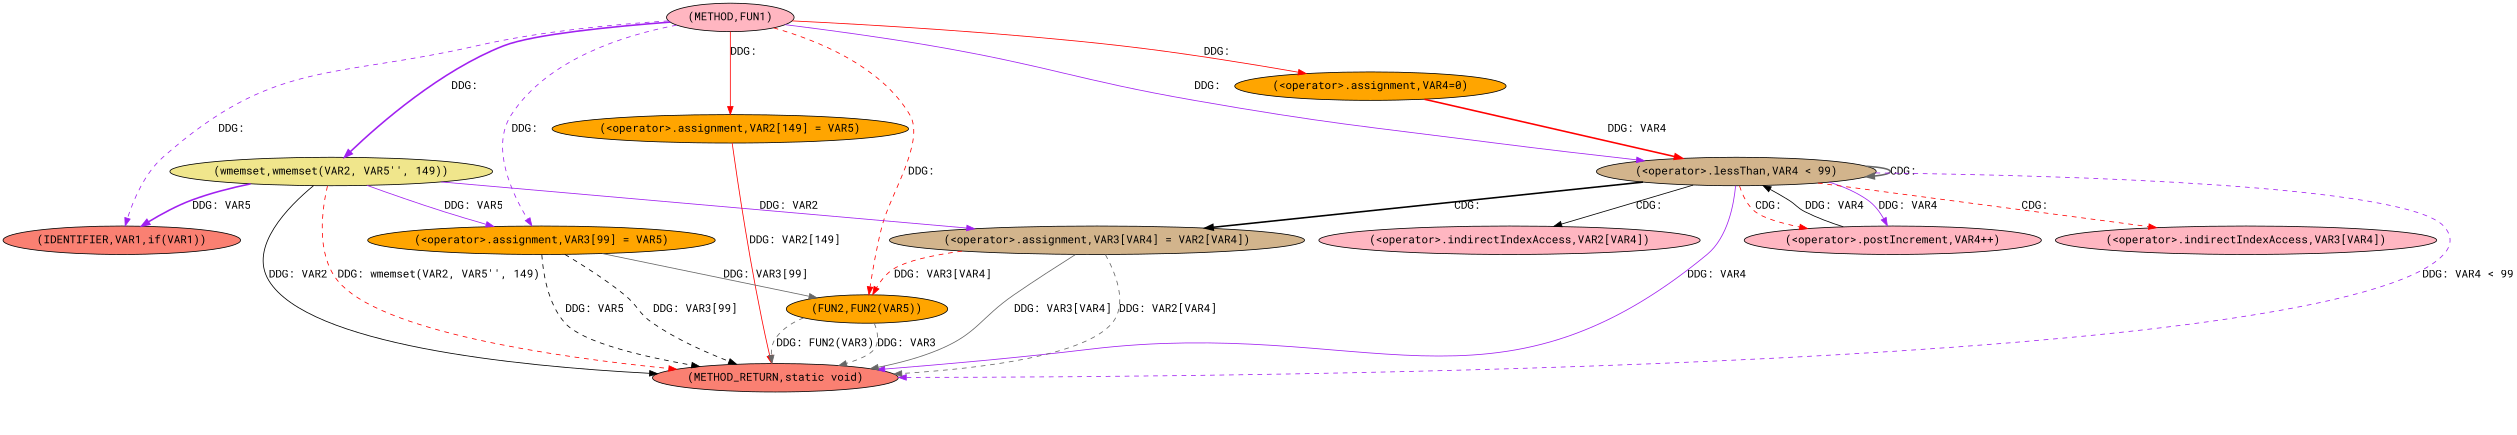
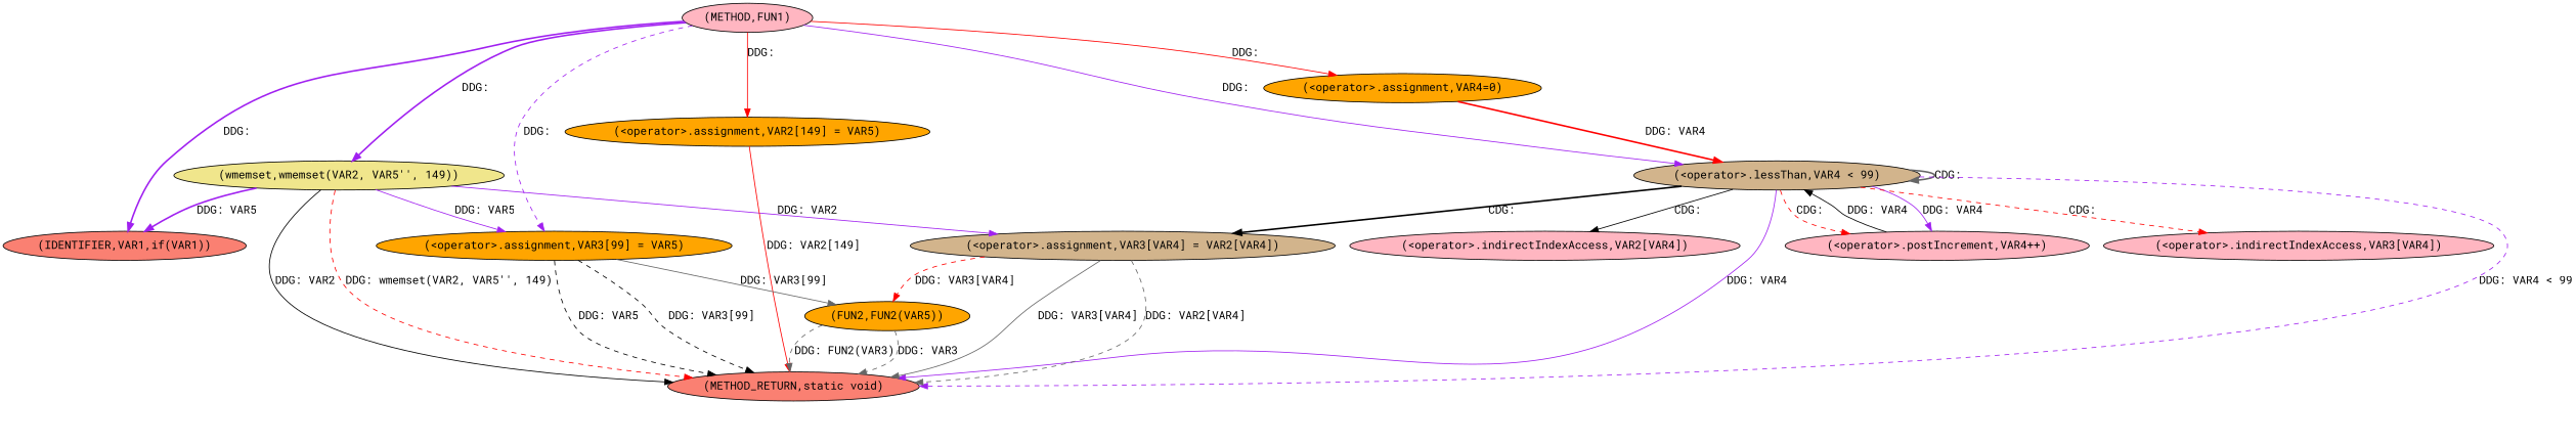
  digraph {
    fontname="Roboto Mono"
    node [fillcolor=lightpink fontname="Roboto Mono" style=filled]
    edge [color=purple fontname="Roboto Mono" style=solid]
    n1 [label="(METHOD,FUN1)"]
    n2 [fillcolor=salmon label="(IDENTIFIER,VAR1,if(VAR1))"]
    n3 [fillcolor=khaki label="(wmemset,wmemset(VAR2, VAR5'', 149))"]
    n4 [fillcolor=orange label="(<operator>.assignment,VAR2[149] = VAR5)"]
    n5 [fillcolor=orange label="(<operator>.assignment,VAR4=0)"]
    n6 [fillcolor=tan label="(<operator>.lessThan,VAR4 < 99)"]
    n7 [fillcolor=orange label="(<operator>.assignment,VAR3[99] = VAR5)"]
    n8 [fillcolor=orange label="(FUN2,FUN2(VAR5))"]
    n9 [fillcolor=salmon label="(METHOD_RETURN,static void)"]
    n10 [fillcolor=tan label="(<operator>.assignment,VAR3[VAR4] = VAR2[VAR4])"]
    n11 [label="(<operator>.postIncrement,VAR4++)"]
    n12 [label="(<operator>.indirectIndexAccess,VAR3[VAR4])"]
    n13 [label="(<operator>.indirectIndexAccess,VAR2[VAR4])"]
-   n1 -> n2 [label="DDG: " style=dashed]
+   n1 -> n2 [label="DDG: " style=bold]
    n1 -> n3 [label="DDG: " style=bold]
    n1 -> n4 [color=red label="DDG: "]
    n1 -> n5 [color=red label="DDG: "]
    n1 -> n6 [label="DDG: "]
    n1 -> n7 [label="DDG: " style=dashed]
-   n1 -> n8 [color=red label="DDG: " style=dashed]
    n3 -> n2 [label="DDG: VAR5" style=bold]
    n3 -> n7 [label="DDG: VAR5"]
    n3 -> n9 [color=red label="DDG: wmemset(VAR2, VAR5'', 149)" style=dashed]
    n3 -> n9 [color=black label="DDG: VAR2"]
    n3 -> n10 [label="DDG: VAR2"]
    n4 -> n9 [color=red label="DDG: VAR2[149]"]
    n5 -> n6 [color=red label="DDG: VAR4" style=bold]
    n6 -> n6 [color=gray40 label="CDG: " style=bold]
    n6 -> n9 [label="DDG: VAR4"]
    n6 -> n9 [label="DDG: VAR4 < 99" style=dashed]
    n6 -> n10 [color=black label="CDG: " style=bold]
    n6 -> n11 [label="DDG: VAR4"]
    n6 -> n11 [color=red label="CDG: " style=dashed]
    n6 -> n12 [color=red label="CDG: " style=dashed]
    n6 -> n13 [color=black label="CDG: "]
    n7 -> n8 [color=gray40 label="DDG: VAR3[99]"]
    n7 -> n9 [color=black label="DDG: VAR5" style=dashed]
    n7 -> n9 [color=black label="DDG: VAR3[99]" style=dashed]
    n8 -> n9 [color=gray40 label="DDG: FUN2(VAR3)" style=dashed]
    n8 -> n9 [color=gray40 label="DDG: VAR3" style=dashed]
    n10 -> n8 [color=red label="DDG: VAR3[VAR4]" style=dashed]
    n10 -> n9 [color=gray40 label="DDG: VAR3[VAR4]"]
    n10 -> n9 [color=gray40 label="DDG: VAR2[VAR4]" style=dashed]
    n11 -> n6 [color=black label="DDG: VAR4"]
  }
